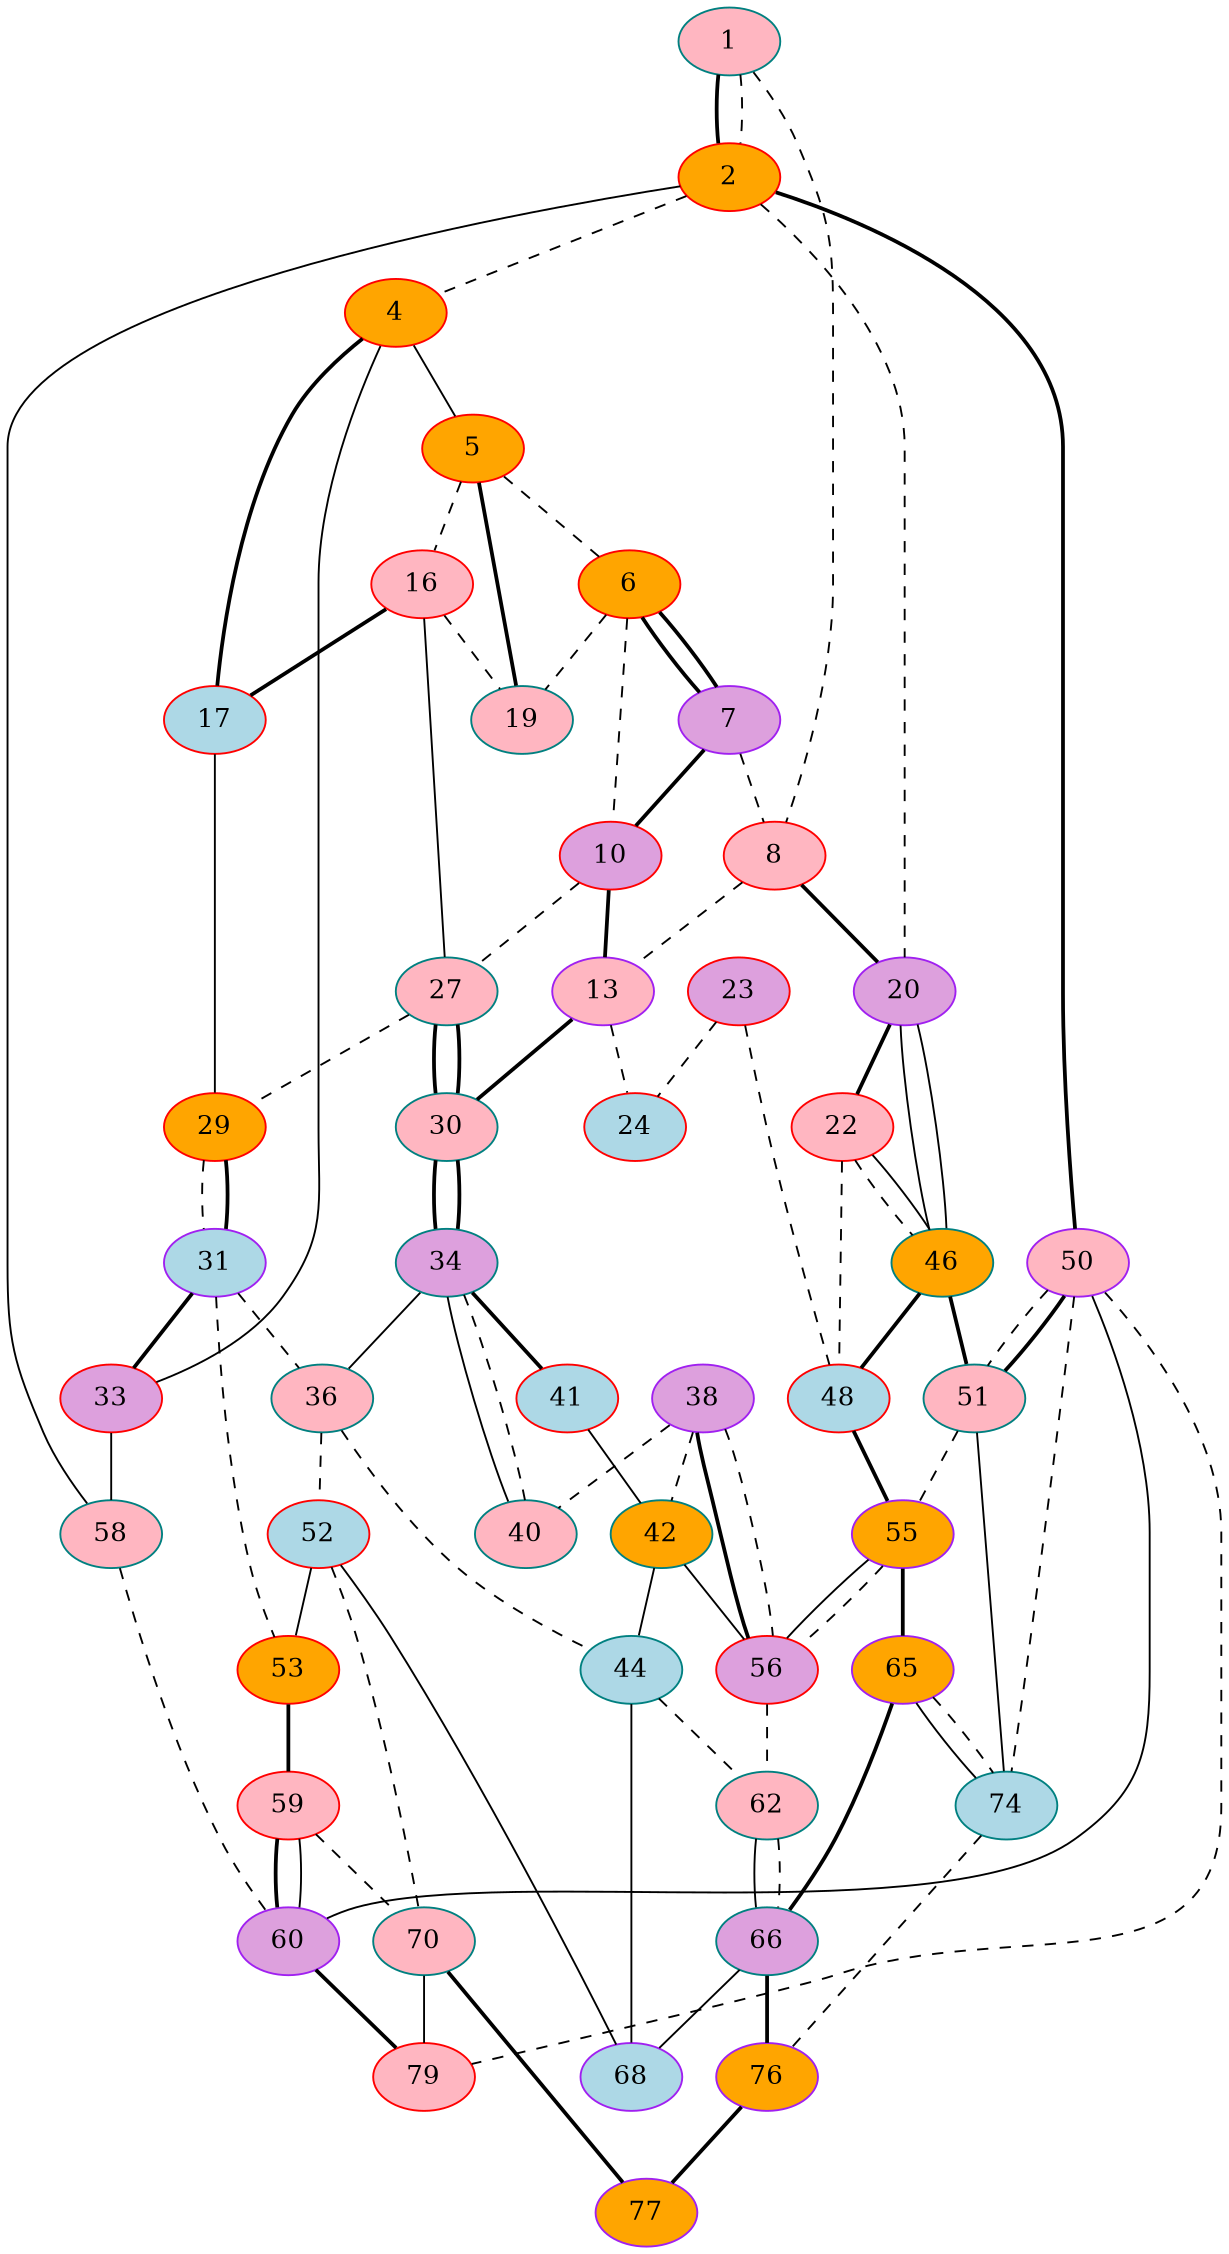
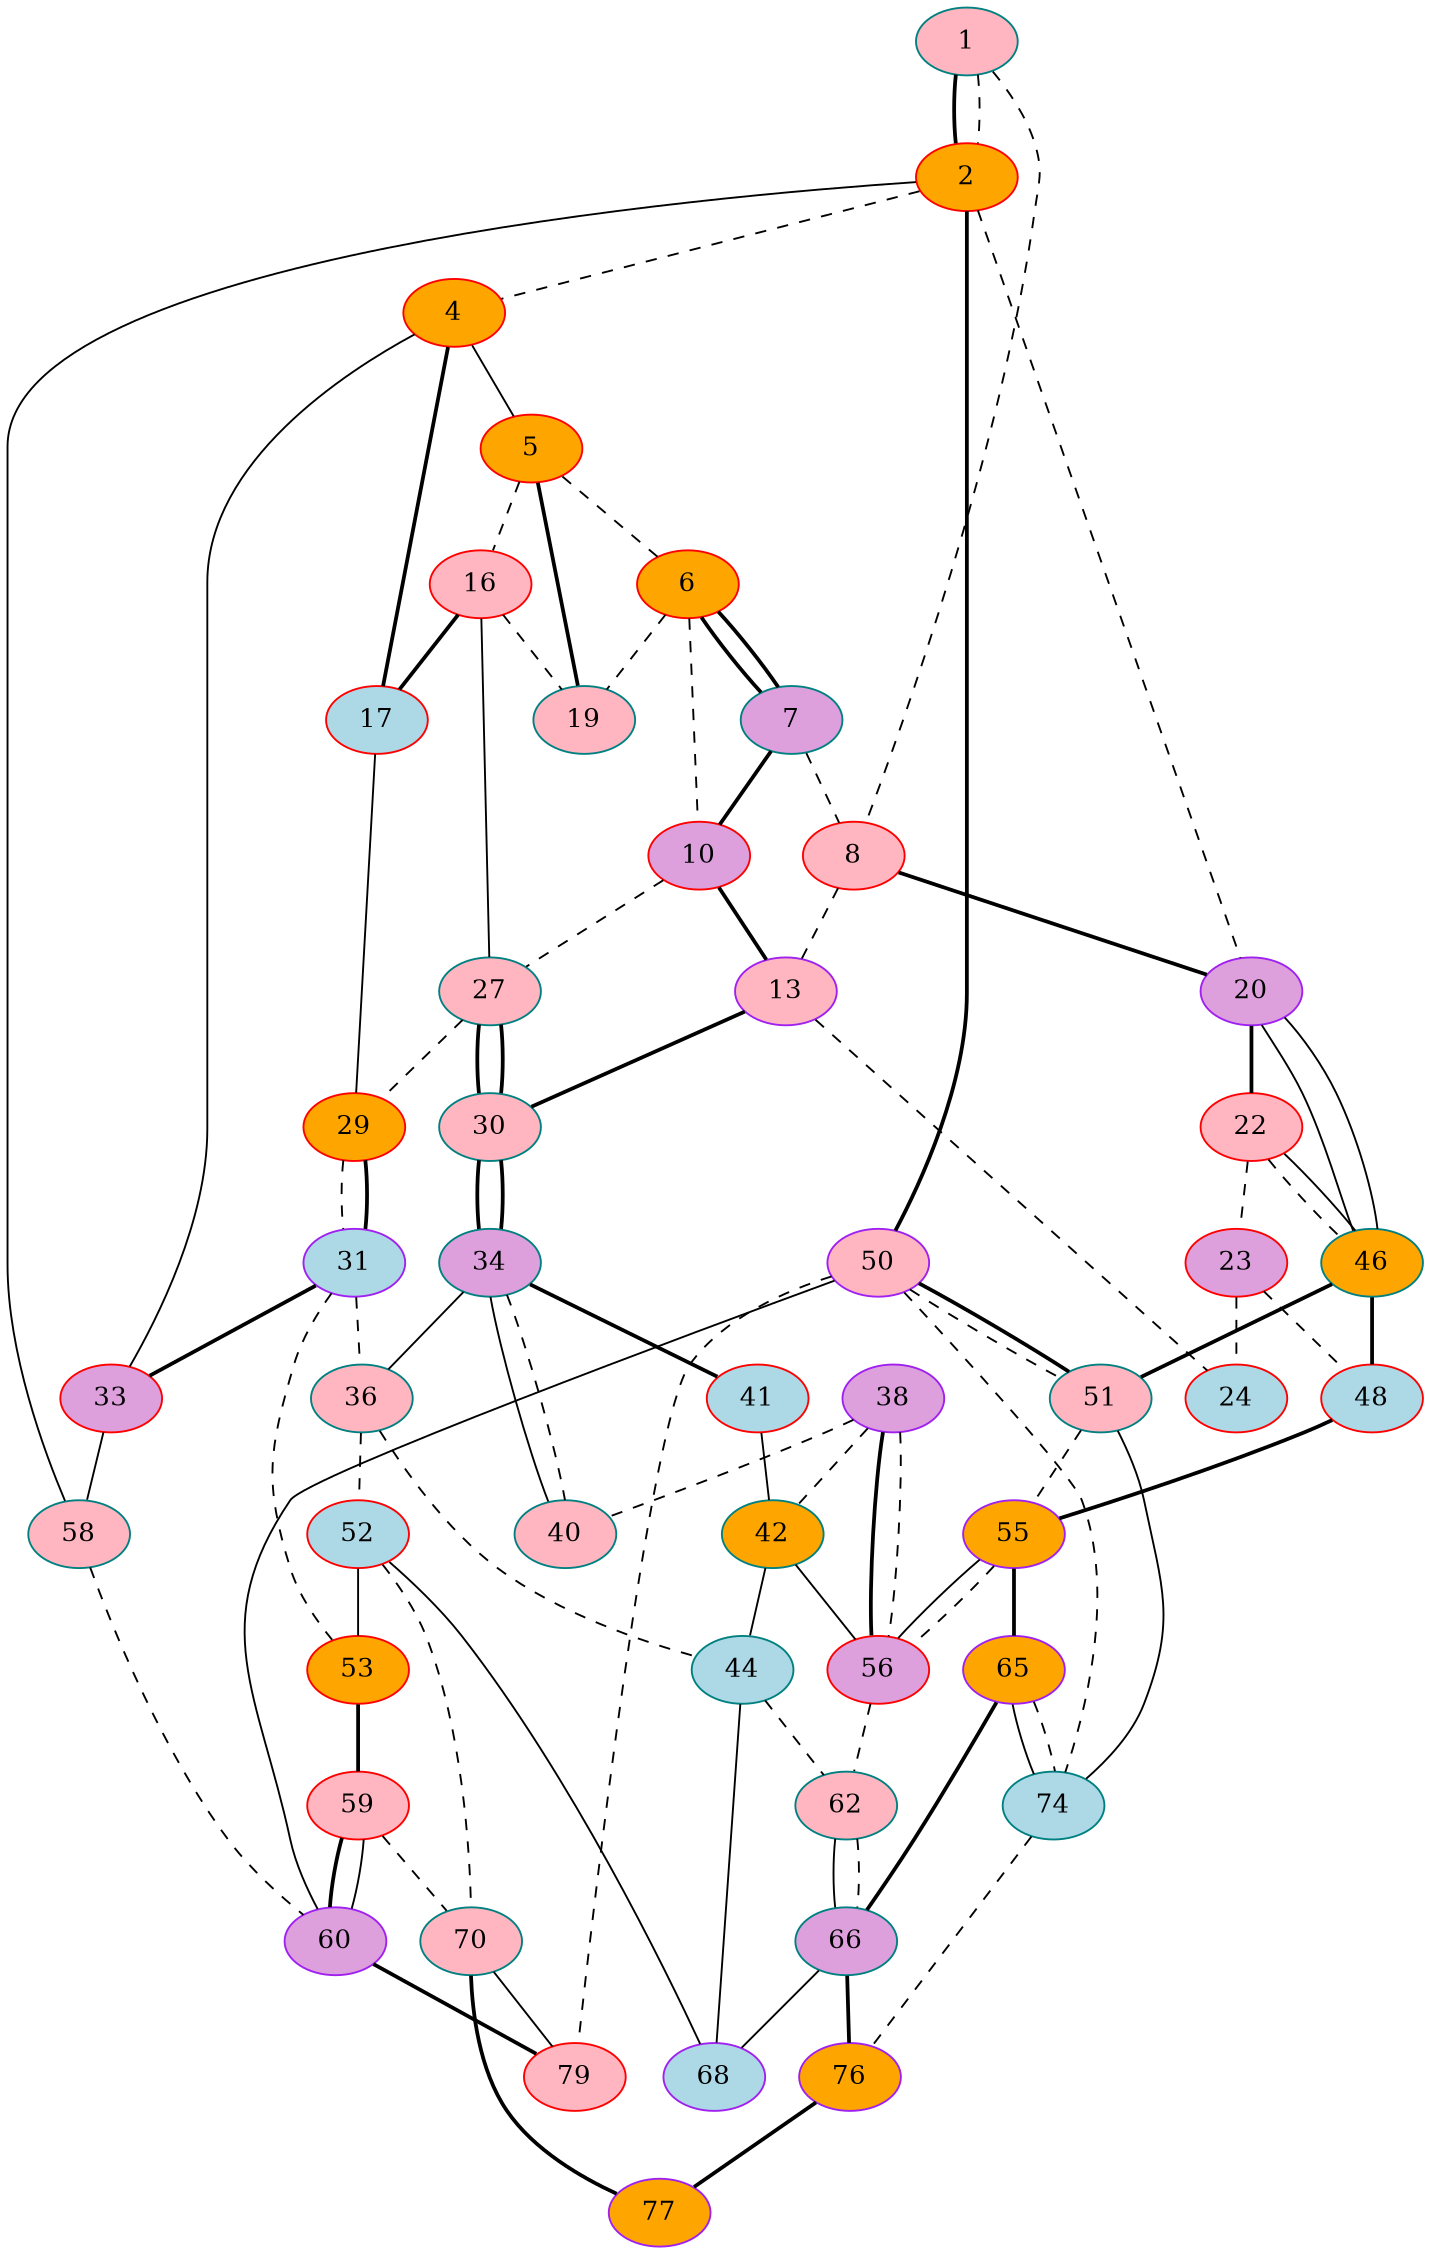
  graph {
    node [color=red fillcolor=lightpink style=filled]
    edge [style=dashed]
    1 [color=teal]
    2 [fillcolor=orange super="+3"]
    8 [super="+14"]
    4 [fillcolor=orange super="+18"]
    20 [color=purple fillcolor=plum super="+21"]
    50 [color=purple super="+72"]
    58 [color=teal]
    13 [color=purple super="+25"]
    5 [fillcolor=orange super="+15"]
    17 [fillcolor=lightblue]
    33 [fillcolor=plum]
    22
    46 [color=teal fillcolor=orange super="+47"]
    51 [color=teal super="+71"]
    60 [color=purple fillcolor=plum super="+61"]
    74 [color=teal fillcolor=lightblue super="+75"]
    79 [super="+80"]
    6 [fillcolor=orange super="+12"]
    16 [super="+26"]
    19 [color=teal]
    29 [fillcolor=orange]
-   7 [color=purple fillcolor=plum super="+9"]
+   7 [color=teal fillcolor=plum super="+9"]
    10 [fillcolor=plum super="+11"]
    27 [color=teal super="+28"]
    24 [fillcolor=lightblue super="+37"]
    30 [color=teal]
    34 [color=teal fillcolor=plum super="+35"]
    31 [color=purple fillcolor=lightblue super="+32"]
    23 [fillcolor=plum super="+49"]
    48 [fillcolor=lightblue]
    55 [color=purple fillcolor=orange super="+64"]
    38 [color=purple fillcolor=plum super="+39"]
    40 [color=teal]
    42 [color=teal fillcolor=orange super="+43"]
    56 [fillcolor=plum super="+57"]
    36 [color=teal super="+45"]
    53 [fillcolor=orange super="+54"]
    41 [fillcolor=lightblue]
    44 [color=teal fillcolor=lightblue super="+63"]
    52 [fillcolor=lightblue super="+69"]
    59 [super="+67"]
    62 [color=teal]
    68 [color=purple fillcolor=lightblue]
    70 [color=teal super="+78"]
    66 [color=teal fillcolor=plum super="+73"]
    65 [color=purple fillcolor=orange]
    76 [color=purple fillcolor=orange]
    77 [color=purple fillcolor=orange]
    1 -- 2 [style=bold]
    1 -- 2
    1 -- 8
    2 -- 4
    2 -- 20
    2 -- 50 [style=bold weight=2]
    2 -- 58 [style=solid]
    8 -- 20 [style=bold]
    8 -- 13
    4 -- 5 [style=solid]
    4 -- 17 [style=bold]
    4 -- 33 [style=solid]
    20 -- 22 [style=bold]
    20 -- 46 [style=solid]
    20 -- 46 [style=solid]
    50 -- 51
    50 -- 51 [style=bold]
    50 -- 60 [style=solid]
    50 -- 74
    50 -- 79
    58 -- 60
    13 -- 24
    13 -- 30 [style=bold]
    5 -- 6
    5 -- 16
    5 -- 19 [style=bold]
    17 -- 29 [style=solid]
    33 -- 58 [style=solid]
    22 -- 46
    22 -- 46 [style=solid]
-   22 -- 48
+   22 -- 23
    46 -- 51 [style=bold]
    46 -- 48 [style=bold]
    51 -- 74 [style=solid]
    51 -- 55
    60 -- 79 [style=bold]
    74 -- 76
    6 -- 19
    6 -- 7 [style=bold]
    6 -- 7 [style=bold]
    6 -- 10
    16 -- 17 [style=bold]
    16 -- 19
    16 -- 27 [style=solid]
    29 -- 31
    29 -- 31 [style=bold]
    7 -- 8
    7 -- 10 [style=bold]
    10 -- 13 [style=bold]
    10 -- 27
    27 -- 29
    27 -- 30 [style=bold]
    27 -- 30 [style=bold]
    30 -- 34 [style=bold]
    30 -- 34 [style=bold]
    34 -- 40 [style=solid]
    34 -- 40
    34 -- 36 [style=solid]
    34 -- 41 [style=bold]
    31 -- 33 [style=bold]
    31 -- 36
    31 -- 53
    23 -- 24 [weight=2]
    23 -- 48
    48 -- 55 [style=bold]
    55 -- 56 [style=solid]
    55 -- 56
    55 -- 65 [style=bold]
    38 -- 40
    38 -- 42
    38 -- 56 [style=bold]
    38 -- 56
    42 -- 56 [style=solid]
    42 -- 44 [style=solid]
    56 -- 62
    36 -- 44
    36 -- 52
    53 -- 59 [style=bold weight=2]
    41 -- 42 [style=solid]
    44 -- 62
    44 -- 68 [style=solid]
    52 -- 53 [style=solid]
    52 -- 68 [style=solid]
    52 -- 70
    59 -- 60 [style=bold]
    59 -- 60 [style=solid]
    59 -- 70
    62 -- 66 [style=solid]
    62 -- 66
    70 -- 79 [style=solid]
    70 -- 77 [style=bold]
    66 -- 68 [style=solid]
    66 -- 76 [style=bold]
    65 -- 74 [style=solid]
    65 -- 74
    65 -- 66 [style=bold]
    76 -- 77 [style=bold]
  }
